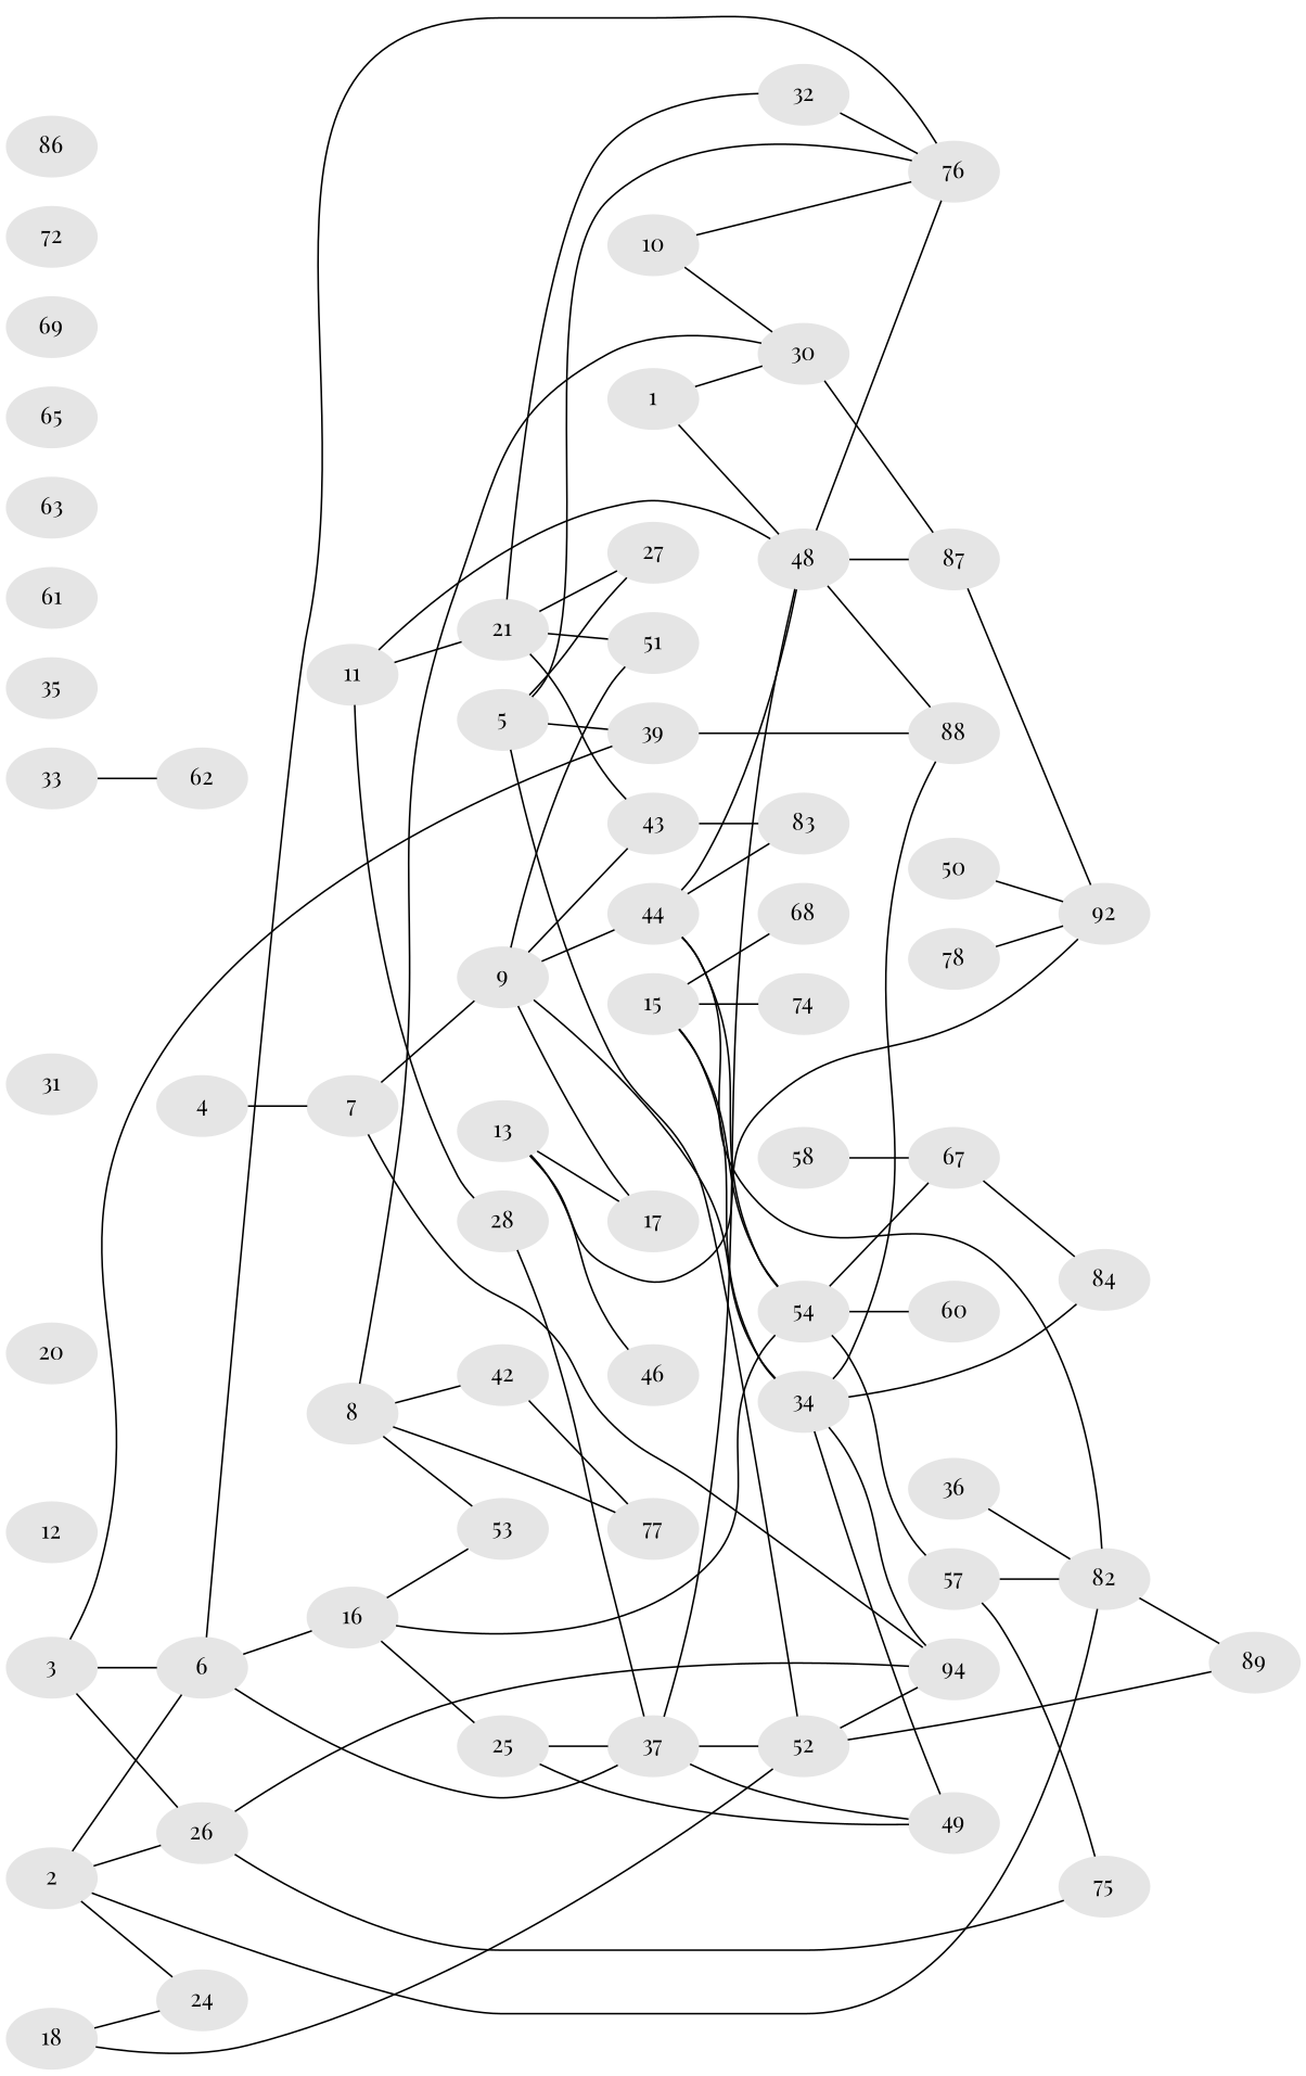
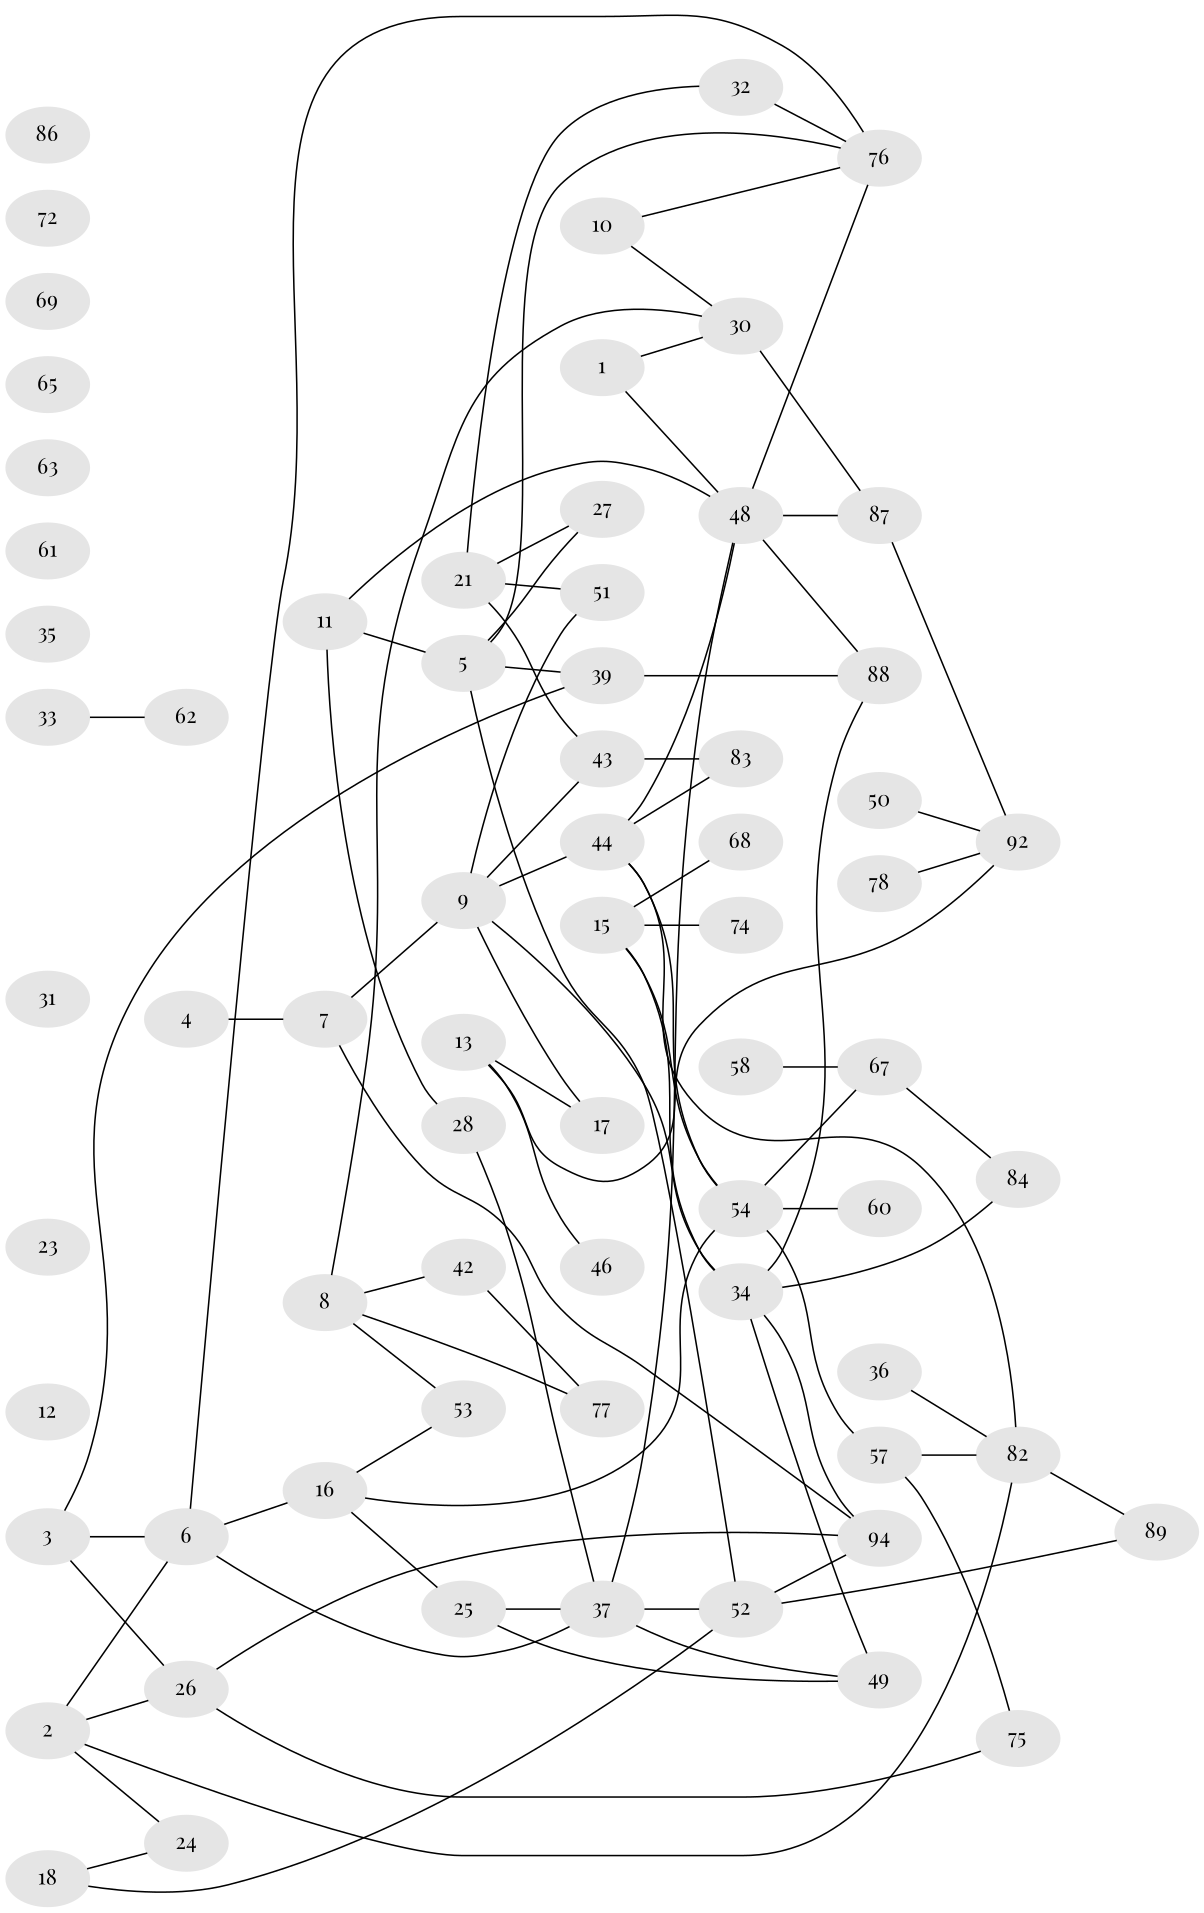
  graph {
    fontname="Playfair Display"
    rankdir=LR
    node [color=gray90 fontname="Playfair Display" style=filled]
    edge [fontname="Playfair Display"]
    30 [super="+95"]
    87
    1
    48 [super="+70"]
    76 [super="+98"]
    88 [super="+90"]
    6 [super="+59"]
    16 [super="+23"]
    37 [super="+96"]
    2
    24
    26 [super="+40"]
    82 [super="+85"]
    94 [super="+97"]
    75
    89
    3 [super="+64"]
    n18 [label=39]
    4 [super="+29"]
    7
    9 [super="+66"]
    5 [super="+22"]
    27 [super="+41"]
    52 [super="+93"]
    53
    54 [super="+81"]
    25
    49
    17 [super="+79"]
    34 [super="+45"]
    43 [super="+56"]
    44 [super="+71"]
    51
    8 [super="+39"]
    42
    77 [super="+80"]
    84
    83
    10 [super="+99"]
    11 [super="+14"]
    21 [super="+38"]
    28
    32
    12
    13 [super="+73"]
    46
    92
    15 [super="+47"]
    68
    74
    57
    60
    67 [super="+91"]
    18
-   20
+   20 [label=23]
    31
    33 [super="+55"]
    62
    35
    36
    50
    58
    61
    63
    65
    69
    72
    78
    86
    30 -- 87
    87 -- 92
    1 -- 30
    1 -- 48
    48 -- 87
    48 -- 76
    48 -- 88
    6 -- 76
    6 -- 16
    6 -- 37
    16 -- 53
    16 -- 54
    16 -- 25
    37 -- 48
    37 -- 52
    37 -- 49
    2 -- 6
    2 -- 24
    2 -- 26
    2 -- 82
    26 -- 94
    26 -- 75
    82 -- 89
    3 -- 6
    3 -- 26
    3 -- n18
    n18 -- 88
    4 -- 7
    7 -- 94
    7 -- 9
    9 -- 17
    9 -- 34
    9 -- 43
    9 -- 44
    9 -- 51
    5 -- 76
    5 -- n18
    5 -- 27
    5 -- 52
    52 -- 94
    52 -- 89
    54 -- 57
    54 -- 60
    54 -- 67
    25 -- 37
    25 -- 49
    34 -- 88
    34 -- 94
    34 -- 49
    34 -- 84
    43 -- 83
    44 -- 48
    44 -- 82
    44 -- 54
    44 -- 83
    8 -- 30
    8 -- 53
    8 -- 42
    8 -- 77
    42 -- 77
    10 -- 30
    10 -- 76
    11 -- 48
-   11 -- 21
+   11 -- 5
    11 -- 28
    21 -- 27
    21 -- 43
    21 -- 51
    21 -- 32
    28 -- 37
    32 -- 76
    13 -- 17
    13 -- 46
    13 -- 92
    15 -- 54
    15 -- 34
    15 -- 68
    15 -- 74
    57 -- 82
    57 -- 75
    67 -- 84
    18 -- 24
    18 -- 52
    33 -- 62
    36 -- 82
    50 -- 92
    58 -- 67
    78 -- 92
  }
